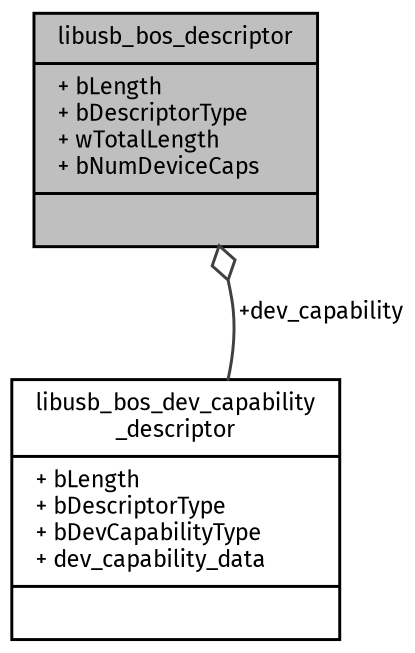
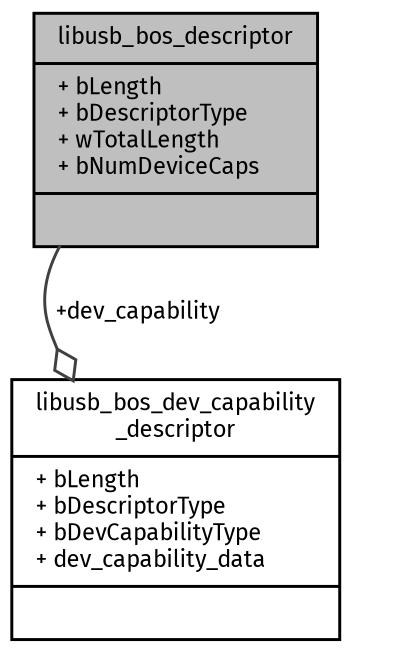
  digraph {
    fontname="Fira Sans"
    node [color=black fontname="Fira Sans" fontsize=8 shape=record style=filled]
    n1 [fillcolor=grey75 fontcolor=black height=0.2 label="{libusb_bos_descriptor\n|+ bLength\l+ bDescriptorType\l+ wTotalLength\l+ bNumDeviceCaps\l|}" width=0.4]
    n2 [fillcolor=white height=0.2 label="{libusb_bos_dev_capability\l_descriptor\n|+ bLength\l+ bDescriptorType\l+ bDevCapabilityType\l+ dev_capability_data\l|}" width=0.4]
-   n2 -> n1 [arrowhead=odiamond color=grey25 fontname="Fira Sans" fontsize=8 label=" +dev_capability" labelfontname=Sans labelfontsize=8 style=solid]
+   n1 -> n2 [arrowhead=odiamond color=grey25 fontname="Fira Sans" fontsize=8 label=" +dev_capability" labelfontname=Sans labelfontsize=8 style=solid]
  }
